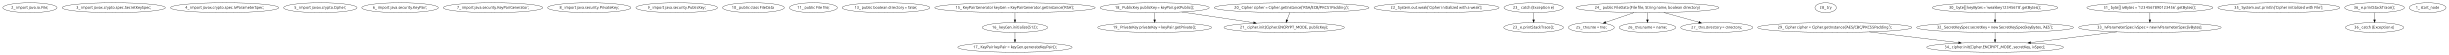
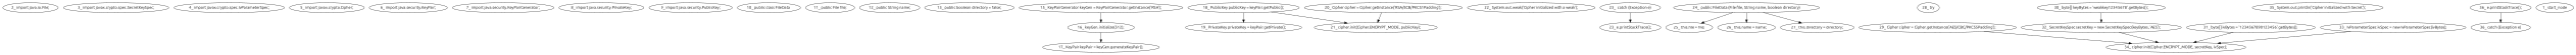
  digraph {
    fontname=Ubuntu
    node [fontname=Ubuntu type_label=expression_statement]
    edge [fontname=Ubuntu used_def=keyGen]
    n1 [label="2_ import java.io.File;"]
    n2 [label="3_ import javax.crypto.spec.SecretKeySpec;"]
    n3 [label="4_ import javax.crypto.spec.IvParameterSpec;"]
    n4 [label="5_ import javax.crypto.Cipher;"]
    n5 [label="6_ import java.security.KeyPair;"]
    n6 [label="7_ import java.security.KeyPairGenerator;"]
    n7 [label="8_ import java.security.PrivateKey;"]
    n8 [label="9_ import java.security.PublicKey;"]
    n9 [label="10_ public class FileData " type_label=class_declaration]
    n10 [label="11_ public File file;"]
+   n11 [label="12_ public String name;"]
    n12 [label="13_ public boolean directory = false;"]
    n13 [label="15_ KeyPairGenerator keyGen = KeyPairGenerator.getInstance('RSA');"]
    n14 [label="16_ keyGen.initialize(512);"]
    n15 [label="17_ KeyPair keyPair = keyGen.generateKeyPair();"]
    n16 [label="18_ PublicKey publicKey = keyPair.getPublic();"]
    n17 [label="19_ PrivateKey privateKey = keyPair.getPrivate();"]
    n18 [label="21_ cipher.init(Cipher.ENCRYPT_MODE, publicKey);"]
    n19 [label="20_ Cipher cipher = Cipher.getInstance('RSA/ECB/PKCS1Padding');"]
    n20 [label="22_ System.out.weak('Cipher initialized with a weak');"]
    n21 [label="23_  catch (Exception e)" type_label=constructor_declaration]
    n22 [label="23_ e.printStackTrace();"]
    n23 [label="24_  public FileData (File file, String name, boolean directory)" type_label=constructor_declaration]
    n24 [label="25_ this.file = file;"]
    n25 [label="26_ this.name = name;"]
    n26 [label="27_ this.directory = directory;"]
    n27 [label="28_ try" type_label=try]
    n28 [label="29_ Cipher cipher = Cipher.getInstance('AES/CBC/PKCS5Padding');"]
    n29 [label="34_ cipher.init(Cipher.ENCRYPT_MODE, secretKey, ivSpec);"]
    n30 [label="30_ byte[] keyBytes = 'weakkey12345678'.getBytes();"]
    n31 [label="32_ SecretKeySpec secretKey = new SecretKeySpec(keyBytes, 'AES');"]
    n32 [label="31_ byte[] ivBytes = '1234567890123456'.getBytes();"]
    n33 [label="33_ IvParameterSpec ivSpec = new IvParameterSpec(ivBytes);"]
-   n34 [label="35_ System.out.println('Cipher initialized with File');"]
+   n34 [label="35_ System.out.println('Cipher initialized with Secret');"]
    n35 [label="36_ catch (Exception e)" type_label=catch]
    n36 [label="36_ e.printStackTrace();"]
    n37 [label="1_ start_node" type_label=start]
    n13 -> n14
    n14 -> n15
    n16 -> n17 [used_def=keyPair]
    n16 -> n18 [used_def=publicKey]
    n19 -> n18 [used_def=cipher]
    n21 -> n22 [used_def=e]
    n23 -> n24 [used_def=file]
    n23 -> n25 [used_def=name]
    n23 -> n26 [used_def=directory]
    n28 -> n29 [used_def=cipher]
    n30 -> n31 [used_def=keyBytes]
    n31 -> n29 [used_def=secretKey]
-   n32 -> n33 [used_def=ivBytes]
+   n32 -> n29 [used_def=ivBytes]
    n33 -> n29 [used_def=ivSpec]
    n36 -> n35 [used_def=e]
  }
